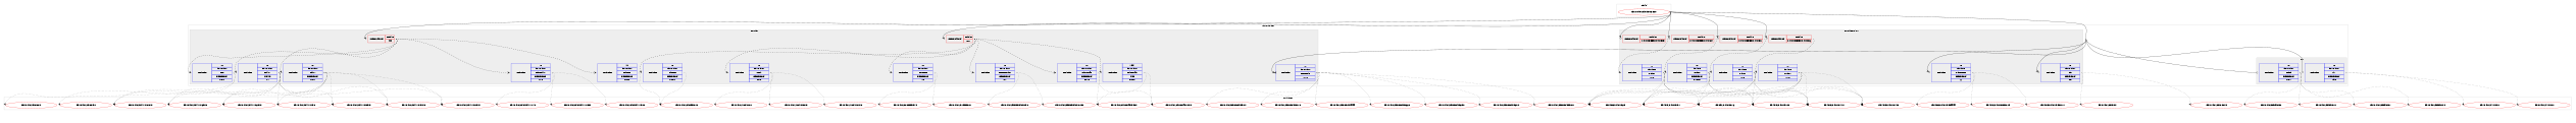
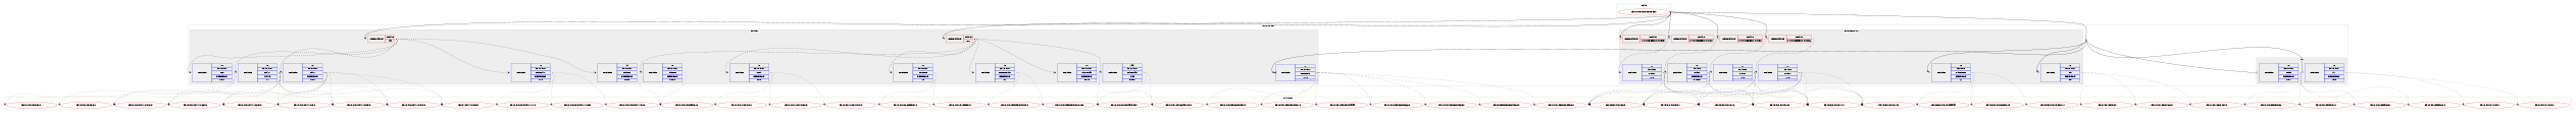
  digraph {
    compound=true
    concentrate=true
    fontname=Helvetica
    fontsize=10
    newrank=true
    rankdir=TB
    ranksep=1.5
    node [color=red fontname=Helvetica fontsize=10]
    edge [arrowhead=vee headport=w style=dotted tailport=e weight=100]
    n1 [label="dev-python/oslo-i18n-3.12.0" width=4]
    n2 [color=blue label=<<TABLE BORDER="0" CELLBORDER="1" CELLSPACING="0" CELLPADDING="4" WIDTH="220"><TR><TD ROWSPAN="6" CELLPADDING="30">pack_dep</TD></TR><TR><TD WIDTH="110">no</TD></TR><TR><TD>dev-python</TD></TR><TR><TD>oslotest</TD></TR><TR><TD>greaterequal</TD></TR><TR><TD>1.10.0</TD></TR></TABLE>> shape=none]
    n3 [color=blue label=<<TABLE BORDER="0" CELLBORDER="1" CELLSPACING="0" CELLPADDING="4" WIDTH="220"><TR><TD ROWSPAN="6" CELLPADDING="30">pack_dep</TD></TR><TR><TD WIDTH="110">no</TD></TR><TR><TD>dev-python</TD></TR><TR><TD>oslo-sphinx</TD></TR><TR><TD>greaterequal</TD></TR><TR><TD>4.7.0</TD></TR></TABLE>> shape=none]
    n4 [color=blue label=<<TABLE BORDER="0" CELLBORDER="1" CELLSPACING="0" CELLPADDING="4" WIDTH="220"><TR><TD ROWSPAN="6" CELLPADDING="30">pack_dep</TD></TR><TR><TD WIDTH="110">no</TD></TR><TR><TD>dev-python</TD></TR><TR><TD>sphinx</TD></TR><TR><TD>greaterequal</TD></TR><TR><TD>1.2.1</TD></TR></TABLE>> shape=none]
    n5 [color=blue label=<<TABLE BORDER="0" CELLBORDER="1" CELLSPACING="0" CELLPADDING="4" WIDTH="220"><TR><TD ROWSPAN="6" CELLPADDING="30">pack_dep</TD></TR><TR><TD WIDTH="110">no</TD></TR><TR><TD>dev-python</TD></TR><TR><TD>sphinx</TD></TR><TR><TD>smaller</TD></TR><TR><TD>1.4</TD></TR></TABLE>> shape=none]
    n6 [color=blue label=<<TABLE BORDER="0" CELLBORDER="1" CELLSPACING="0" CELLPADDING="4" WIDTH="220"><TR><TD ROWSPAN="6" CELLPADDING="30">pack_dep</TD></TR><TR><TD WIDTH="110">no</TD></TR><TR><TD>dev-python</TD></TR><TR><TD>reno</TD></TR><TR><TD>greaterequal</TD></TR><TR><TD>1.8.0</TD></TR></TABLE>> shape=none]
    n7 [label=<<TABLE BORDER="0" CELLBORDER="1" CELLSPACING="0" CELLPADDING="4"><TR><TD ROWSPAN="3" CELLPADDING="10">use_conditional</TD></TR><TR><TD>positive</TD></TR><TR><TD>doc</TD></TR></TABLE>> shape=none]
    n8 [color=blue label=<<TABLE BORDER="0" CELLBORDER="1" CELLSPACING="0" CELLPADDING="4" WIDTH="220"><TR><TD ROWSPAN="6" CELLPADDING="30">pack_dep</TD></TR><TR><TD WIDTH="110">no</TD></TR><TR><TD>dev-python</TD></TR><TR><TD>mock</TD></TR><TR><TD>greaterequal</TD></TR><TR><TD>2.0.0</TD></TR></TABLE>> shape=none]
    n9 [color=blue label=<<TABLE BORDER="0" CELLBORDER="1" CELLSPACING="0" CELLPADDING="4" WIDTH="220"><TR><TD ROWSPAN="6" CELLPADDING="30">pack_dep</TD></TR><TR><TD WIDTH="110">no</TD></TR><TR><TD>dev-python</TD></TR><TR><TD>oslotest</TD></TR><TR><TD>greaterequal</TD></TR><TR><TD>1.10.0</TD></TR></TABLE>> shape=none]
    n10 [color=blue label=<<TABLE BORDER="0" CELLBORDER="1" CELLSPACING="0" CELLPADDING="4" WIDTH="220"><TR><TD ROWSPAN="6" CELLPADDING="30">pack_dep</TD></TR><TR><TD WIDTH="110">no</TD></TR><TR><TD>dev-python</TD></TR><TR><TD>coverage</TD></TR><TR><TD>greaterequal</TD></TR><TR><TD>4.0</TD></TR></TABLE>> shape=none]
    n11 [color=blue label=<<TABLE BORDER="0" CELLBORDER="1" CELLSPACING="0" CELLPADDING="4" WIDTH="220"><TR><TD ROWSPAN="6" CELLPADDING="30">pack_dep</TD></TR><TR><TD WIDTH="110">no</TD></TR><TR><TD>dev-python</TD></TR><TR><TD>testscenarios</TD></TR><TR><TD>greaterequal</TD></TR><TR><TD>0.4</TD></TR></TABLE>> shape=none]
    n12 [color=blue label=<<TABLE BORDER="0" CELLBORDER="1" CELLSPACING="0" CELLPADDING="4" WIDTH="220"><TR><TD ROWSPAN="6" CELLPADDING="30">pack_dep</TD></TR><TR><TD WIDTH="110">no</TD></TR><TR><TD>dev-python</TD></TR><TR><TD>oslo-config</TD></TR><TR><TD>greaterequal</TD></TR><TR><TD>3.14.0</TD></TR></TABLE>> shape=none]
    n13 [color=blue label=<<TABLE BORDER="0" CELLBORDER="1" CELLSPACING="0" CELLPADDING="4" WIDTH="220"><TR><TD ROWSPAN="6" CELLPADDING="30">pack_dep</TD></TR><TR><TD WIDTH="110">weak</TD></TR><TR><TD>dev-python</TD></TR><TR><TD>oslo-config</TD></TR><TR><TD>tilde</TD></TR><TR><TD>3.18.0</TD></TR></TABLE>> shape=none]
    n14 [label=<<TABLE BORDER="0" CELLBORDER="1" CELLSPACING="0" CELLPADDING="4"><TR><TD ROWSPAN="3" CELLPADDING="10">use_conditional</TD></TR><TR><TD>positive</TD></TR><TR><TD>test</TD></TR></TABLE>> shape=none]
    n15 [color=blue label=<<TABLE BORDER="0" CELLBORDER="1" CELLSPACING="0" CELLPADDING="4" WIDTH="220"><TR><TD ROWSPAN="6" CELLPADDING="30">pack_dep</TD></TR><TR><TD WIDTH="110">no</TD></TR><TR><TD>dev-python</TD></TR><TR><TD>setuptools</TD></TR><TR><TD>none</TD></TR><TR><TD></TD></TR></TABLE>> shape=none]
    n16 [color=blue label=<<TABLE BORDER="0" CELLBORDER="1" CELLSPACING="0" CELLPADDING="4" WIDTH="220"><TR><TD ROWSPAN="6" CELLPADDING="30">pack_dep</TD></TR><TR><TD WIDTH="110">no</TD></TR><TR><TD>dev-lang</TD></TR><TR><TD>python</TD></TR><TR><TD>none</TD></TR><TR><TD></TD></TR></TABLE>> shape=none]
    n17 [label=<<TABLE BORDER="0" CELLBORDER="1" CELLSPACING="0" CELLPADDING="4"><TR><TD ROWSPAN="3" CELLPADDING="10">use_conditional</TD></TR><TR><TD>positive</TD></TR><TR><TD>python_targets_python3_4</TD></TR></TABLE>> shape=none]
    n18 [color=blue label=<<TABLE BORDER="0" CELLBORDER="1" CELLSPACING="0" CELLPADDING="4" WIDTH="220"><TR><TD ROWSPAN="6" CELLPADDING="30">pack_dep</TD></TR><TR><TD WIDTH="110">no</TD></TR><TR><TD>dev-lang</TD></TR><TR><TD>python</TD></TR><TR><TD>greaterequal</TD></TR><TR><TD>2.7.5-r2</TD></TR></TABLE>> shape=none]
    n19 [label=<<TABLE BORDER="0" CELLBORDER="1" CELLSPACING="0" CELLPADDING="4"><TR><TD ROWSPAN="3" CELLPADDING="10">use_conditional</TD></TR><TR><TD>positive</TD></TR><TR><TD>python_targets_python2_7</TD></TR></TABLE>> shape=none]
    n20 [color=blue label=<<TABLE BORDER="0" CELLBORDER="1" CELLSPACING="0" CELLPADDING="4" WIDTH="220"><TR><TD ROWSPAN="6" CELLPADDING="30">pack_dep</TD></TR><TR><TD WIDTH="110">no</TD></TR><TR><TD>dev-lang</TD></TR><TR><TD>python</TD></TR><TR><TD>none</TD></TR><TR><TD></TD></TR></TABLE>> shape=none]
    n21 [label=<<TABLE BORDER="0" CELLBORDER="1" CELLSPACING="0" CELLPADDING="4"><TR><TD ROWSPAN="3" CELLPADDING="10">use_conditional</TD></TR><TR><TD>positive</TD></TR><TR><TD>python_targets_python3_5</TD></TR></TABLE>> shape=none]
    n22 [color=blue label=<<TABLE BORDER="0" CELLBORDER="1" CELLSPACING="0" CELLPADDING="4" WIDTH="220"><TR><TD ROWSPAN="6" CELLPADDING="30">pack_dep</TD></TR><TR><TD WIDTH="110">no</TD></TR><TR><TD>dev-lang</TD></TR><TR><TD>python</TD></TR><TR><TD>none</TD></TR><TR><TD></TD></TR></TABLE>> shape=none]
    n23 [label=<<TABLE BORDER="0" CELLBORDER="1" CELLSPACING="0" CELLPADDING="4"><TR><TD ROWSPAN="3" CELLPADDING="10">use_conditional</TD></TR><TR><TD>positive</TD></TR><TR><TD>python_targets_python3_6</TD></TR></TABLE>> shape=none]
    n24 [color=blue label=<<TABLE BORDER="0" CELLBORDER="1" CELLSPACING="0" CELLPADDING="4" WIDTH="220"><TR><TD ROWSPAN="6" CELLPADDING="30">pack_dep</TD></TR><TR><TD WIDTH="110">no</TD></TR><TR><TD>dev-lang</TD></TR><TR><TD>python-exec</TD></TR><TR><TD>greaterequal</TD></TR><TR><TD>2</TD></TR></TABLE>> shape=none]
    n25 [color=blue label=<<TABLE BORDER="0" CELLBORDER="1" CELLSPACING="0" CELLPADDING="4" WIDTH="220"><TR><TD ROWSPAN="6" CELLPADDING="30">pack_dep</TD></TR><TR><TD WIDTH="110">no</TD></TR><TR><TD>dev-python</TD></TR><TR><TD>pbr</TD></TR><TR><TD>greaterequal</TD></TR><TR><TD>1.8</TD></TR></TABLE>> shape=none]
    n26 [color=blue label=<<TABLE BORDER="0" CELLBORDER="1" CELLSPACING="0" CELLPADDING="4" WIDTH="220"><TR><TD ROWSPAN="6" CELLPADDING="30">pack_dep</TD></TR><TR><TD WIDTH="110">no</TD></TR><TR><TD>dev-python</TD></TR><TR><TD>Babel</TD></TR><TR><TD>greaterequal</TD></TR><TR><TD>2.3.4</TD></TR></TABLE>> shape=none]
    n27 [color=blue label=<<TABLE BORDER="0" CELLBORDER="1" CELLSPACING="0" CELLPADDING="4" WIDTH="220"><TR><TD ROWSPAN="6" CELLPADDING="30">pack_dep</TD></TR><TR><TD WIDTH="110">no</TD></TR><TR><TD>dev-python</TD></TR><TR><TD>six</TD></TR><TR><TD>greaterequal</TD></TR><TR><TD>1.9.0</TD></TR></TABLE>> shape=none]
    n28 [label="dev-python/oslotest-2.4.0" width=4]
    n29 [label="dev-python/oslo-sphinx-3.0.0" width=4]
    n30 [label="dev-python/oslo-sphinx-4.15.1" width=4]
    n31 [label="dev-python/oslo-sphinx-4.7.0" width=4]
    n32 [label="dev-python/sphinx-1.2.2-r1" width=4]
-   n33 [label="dev-python/sphinx-1.2.3-r1" width=4]
+   n33 [label="dev-six/sphinx-1.2.3-r1" width=4]
    n34 [label="dev-python/sphinx-1.3.1-r2" width=4]
    n35 [label="dev-python/sphinx-1.3.5-r1" width=4]
    n36 [label="dev-python/sphinx-1.5.2" width=4]
    n37 [label="dev-python/sphinx-1.6.3-r1" width=4]
    n38 [label="dev-python/sphinx-1.6.3-r2" width=4]
    n39 [label="dev-python/reno-2.2.1" width=4]
    n40 [label="dev-python/reno-2.5.0" width=4]
    n41 [label="dev-python/mock-1.0.1-r2" width=4]
    n42 [label="dev-python/mock-1.3.0-r2" width=4]
    n43 [label="dev-python/mock-2.0.0" width=4]
    n44 [label="dev-python/testscenarios-0.4-r5" width=4]
    n45 [label="dev-python/testscenarios-0.5.0" width=4]
    n46 [label="dev-python/coverage-3.7.1" width=4]
    n47 [label="dev-python/coverage-4.2" width=4]
    n48 [label="dev-python/oslo-config-3.32.1" width=4]
    n49 [label="dev-python/oslo-config-4.11.1" width=4]
    n50 [label="dev-python/setuptools-30.4.0" width=4]
    n51 [label="dev-python/setuptools-35.0.1" width=4]
    n52 [label="dev-python/setuptools-35.0.2" width=4]
-   n53 [label="dev-python/setuptools-36.0.1" width=4]
+   n53 [label="dev-oslotest/setuptools-36.0.1" width=4]
    n54 [label="dev-python/setuptools-36.5.0" width=4]
    n55 [label="dev-python/setuptools-36.6.0" width=4]
    n56 [label="dev-python/setuptools-9999" width=4]
    n57 [label="dev-lang/python-2.7.12" width=4]
    n58 [label="dev-lang/python-2.7.14" width=4]
    n59 [label="dev-lang/python-3.4.5" width=4]
-   n60 [label="dev-dev/python-3.4.6" width=4]
+   n60 [label="dev-lang/python-3.4.6" width=4]
    n61 [label="dev-lang/python-3.5.4" width=4]
    n62 [label="dev-lang/python-3.6.3" width=4]
    n63 [label="dev-lang/python-exec-2.4.4" width=4]
    n64 [label="dev-lang/python-exec-2.4.5" width=4]
    n65 [label="dev-lang/python-exec-9999" width=4]
    n66 [label="dev-python/pbr-0.8.2-r1" width=4]
+   n67 [label="dev-python/pbr-1.10.0-r1" width=4]
    n68 [label="dev-python/pbr-3.1.1" width=4]
    n69 [label="dev-python/Babel-2.1.1" width=4]
    n70 [label="dev-python/Babel-2.3.4" width=4]
    n71 [label="dev-python/Babel-8.4.0" width=4]
    n72 [label="dev-python/Babel-2.5.0" width=4]
    n73 [label="dev-python/six-1.10.0" width=4]
    n74 [label="dev-python/six-1.11.0" width=4]
    subgraph cluster_1 {
      color=gray
      label=<<i>ebuild</i>>
      rank=same
      n1
    }
    subgraph cluster_2 {
      color=gray
      label=<<i>dependencies</i>>
      subgraph cluster_3 {
        color=gray
        fillcolor="#eeeeee"
        label=<<i>compile</i>>
        style=filled
        subgraph sub_4 {
          color=gray
          fillcolor="#eeeeee"
          label=<<i>compile</i>>
          style=filled
          n7
          subgraph sub_5 {
            color=gray
            fillcolor="#eeeeee"
            label=<<i>compile</i>>
            style=filled
            n2
          }
          subgraph sub_6 {
            color=gray
            fillcolor="#eeeeee"
            label=<<i>compile</i>>
            style=filled
            n3
          }
          subgraph sub_7 {
            color=gray
            fillcolor="#eeeeee"
            label=<<i>compile</i>>
            style=filled
            n4
          }
          subgraph sub_8 {
            color=gray
            fillcolor="#eeeeee"
            label=<<i>compile</i>>
            style=filled
            n5
          }
          subgraph sub_9 {
            color=gray
            fillcolor="#eeeeee"
            label=<<i>compile</i>>
            style=filled
            n6
          }
        }
        subgraph sub_10 {
          color=gray
          fillcolor="#eeeeee"
          label=<<i>compile</i>>
          style=filled
          n14
          subgraph sub_11 {
            color=gray
            fillcolor="#eeeeee"
            label=<<i>compile</i>>
            style=filled
            n8
          }
          subgraph sub_12 {
            color=gray
            fillcolor="#eeeeee"
            label=<<i>compile</i>>
            style=filled
            n9
          }
          subgraph sub_13 {
            color=gray
            fillcolor="#eeeeee"
            label=<<i>compile</i>>
            style=filled
            n10
          }
          subgraph sub_14 {
            color=gray
            fillcolor="#eeeeee"
            label=<<i>compile</i>>
            style=filled
            n11
          }
          subgraph sub_15 {
            color=gray
            fillcolor="#eeeeee"
            label=<<i>compile</i>>
            style=filled
            n12
          }
          subgraph sub_16 {
            color=gray
            fillcolor="#eeeeee"
            label=<<i>compile</i>>
            style=filled
            n13
          }
        }
        subgraph sub_17 {
          color=gray
          fillcolor="#eeeeee"
          label=<<i>compile</i>>
          style=filled
          n15
        }
      }
      subgraph cluster_18 {
        color=gray
        fillcolor="#eeeeee"
        label=<<i>compile and run</i>>
        style=filled
        subgraph sub_19 {
          color=gray
          fillcolor="#eeeeee"
          label=<<i>compile and run</i>>
          style=filled
          n17
          subgraph sub_20 {
            color=gray
            fillcolor="#eeeeee"
            label=<<i>compile and run</i>>
            style=filled
            n16
          }
        }
        subgraph sub_21 {
          color=gray
          fillcolor="#eeeeee"
          label=<<i>compile and run</i>>
          style=filled
          n19
          subgraph sub_22 {
            color=gray
            fillcolor="#eeeeee"
            label=<<i>compile and run</i>>
            style=filled
            n18
          }
        }
        subgraph sub_23 {
          color=gray
          fillcolor="#eeeeee"
          label=<<i>compile and run</i>>
          style=filled
          n21
          subgraph sub_24 {
            color=gray
            fillcolor="#eeeeee"
            label=<<i>compile and run</i>>
            style=filled
            n20
          }
        }
        subgraph sub_25 {
          color=gray
          fillcolor="#eeeeee"
          label=<<i>compile and run</i>>
          style=filled
          n23
          subgraph sub_26 {
            color=gray
            fillcolor="#eeeeee"
            label=<<i>compile and run</i>>
            style=filled
            n22
          }
        }
        subgraph sub_27 {
          color=gray
          fillcolor="#eeeeee"
          label=<<i>compile and run</i>>
          style=filled
          n24
        }
        subgraph sub_28 {
          color=gray
          fillcolor="#eeeeee"
          label=<<i>compile and run</i>>
          style=filled
          n25
        }
      }
      subgraph cluster_29 {
        color=gray
        fillcolor="#eeeeee"
        label=<<i>run</i>>
        style=filled
        subgraph sub_30 {
          color=gray
          fillcolor="#eeeeee"
          label=<<i>run</i>>
          style=filled
          n26
        }
        subgraph sub_31 {
          color=gray
          fillcolor="#eeeeee"
          label=<<i>run</i>>
          style=filled
          n27
        }
      }
    }
    subgraph cluster_32 {
      color=gray
      label=<<i>candidates</i>>
      rank=same
      subgraph sub_33 {
        color=black
        label=<<i>candidates</i>>
        nodesep=1
        rank=same
        n28
      }
      subgraph sub_34 {
        color=black
        label=<<i>candidates</i>>
        nodesep=1
        rank=same
        n29
        n30
        n31
      }
      subgraph sub_35 {
        color=black
        label=<<i>candidates</i>>
        nodesep=1
        rank=same
        n32
        n33
        n34
        n35
        n36
        n37
        n38
      }
      subgraph sub_36 {
        color=black
        label=<<i>candidates</i>>
        nodesep=1
        rank=same
        n32
        n33
        n34
        n35
        n36
        n37
        n38
      }
      subgraph sub_37 {
        color=black
        label=<<i>candidates</i>>
        nodesep=1
        rank=same
        n39
        n40
      }
      subgraph sub_38 {
        color=black
        label=<<i>candidates</i>>
        nodesep=1
        rank=same
        n41
        n42
        n43
      }
      subgraph sub_39 {
        color=black
        label=<<i>candidates</i>>
        nodesep=1
        rank=same
        n28
      }
      subgraph sub_40 {
        color=black
        label=<<i>candidates</i>>
        nodesep=1
        rank=same
        n44
        n45
      }
      subgraph sub_41 {
        color=black
        label=<<i>candidates</i>>
        nodesep=1
        rank=same
        n46
        n47
      }
      subgraph sub_42 {
        color=black
        label=<<i>candidates</i>>
        nodesep=1
        rank=same
        n48
        n49
      }
      subgraph sub_43 {
        color=black
        label=<<i>candidates</i>>
        nodesep=1
        rank=same
        n48
        n49
      }
      subgraph sub_44 {
        color=black
        label=<<i>candidates</i>>
        nodesep=1
        rank=same
        n50
        n51
        n52
        n53
        n54
        n55
        n56
      }
      subgraph sub_45 {
        color=black
        label=<<i>candidates</i>>
        nodesep=1
        rank=same
        n57
        n58
        n59
        n60
        n61
        n62
      }
      subgraph sub_46 {
        color=black
        label=<<i>candidates</i>>
        nodesep=1
        rank=same
        n57
        n58
        n59
        n60
        n61
        n62
      }
      subgraph sub_47 {
        color=black
        label=<<i>candidates</i>>
        nodesep=1
        rank=same
        n57
        n58
        n59
        n60
        n61
        n62
      }
      subgraph sub_48 {
        color=black
        label=<<i>candidates</i>>
        nodesep=1
        rank=same
        n57
        n58
        n59
        n60
        n61
        n62
      }
      subgraph sub_49 {
        color=black
        label=<<i>candidates</i>>
        nodesep=1
        rank=same
        n63
        n64
        n65
      }
      subgraph sub_50 {
        color=black
        label=<<i>candidates</i>>
        nodesep=1
        rank=same
        n66
+       n67
        n68
      }
      subgraph sub_51 {
        color=black
        label=<<i>candidates</i>>
        nodesep=1
        rank=same
        n69
        n70
        n71
        n72
      }
      subgraph sub_52 {
        color=black
        label=<<i>candidates</i>>
        nodesep=1
        rank=same
        n73
        n74
      }
    }
    n1 -> n7 [style=solid weight=20]
    n1 -> n14 [style=solid weight=20]
    n1 -> n15 [style=solid weight=20]
    n1 -> n17 [arrowhead=odotvee style=solid weight=20]
    n1 -> n19 [arrowhead=odotvee style=solid weight=20]
    n1 -> n21 [arrowhead=odotvee style=solid weight=20]
    n1 -> n23 [arrowhead=odotvee style=solid weight=20]
    n1 -> n24 [arrowhead=odotvee style=solid weight=20]
    n1 -> n25 [arrowhead=odotvee style=solid weight=20]
    n1 -> n26 [arrowhead=odot style=solid weight=20]
    n1 -> n27 [arrowhead=odot style=solid weight=20]
    n2 -> n28
    n3 -> n29
    n3 -> n30
    n3 -> n31
    n4 -> n32
    n4 -> n33
    n4 -> n34
    n4 -> n35
    n4 -> n36
    n4 -> n37
    n4 -> n38
    n5 -> n32
    n5 -> n33
    n5 -> n34
    n5 -> n35
    n5 -> n36
    n5 -> n37
    n5 -> n38
    n6 -> n39
    n6 -> n40
    n7 -> n2 [style=dashed weight=20]
    n7 -> n3 [style=dashed weight=20]
    n7 -> n4 [style=dashed weight=20]
    n7 -> n5 [style=dashed weight=20]
    n7 -> n6 [style=dashed weight=20]
    n8 -> n41
    n8 -> n42
    n8 -> n43
    n9 -> n28
    n10 -> n46
    n10 -> n47
    n11 -> n44
    n11 -> n45
    n12 -> n48
    n12 -> n49
    n13 -> n48
    n13 -> n49
    n14 -> n8 [style=dashed weight=20]
    n14 -> n9 [style=dashed weight=20]
    n14 -> n10 [style=dashed weight=20]
    n14 -> n11 [style=dashed weight=20]
    n14 -> n12 [style=dashed weight=20]
    n14 -> n13 [style=dashed weight=20]
    n15 -> n50
    n15 -> n51
    n15 -> n52
    n15 -> n53
    n15 -> n54
    n15 -> n55
    n15 -> n56
    n16 -> n57
    n16 -> n58
    n16 -> n59
    n16 -> n60
    n16 -> n61
    n16 -> n62
    n17 -> n16 [style=dashed weight=20]
    n18 -> n57
    n18 -> n58
    n18 -> n59
    n18 -> n60
    n18 -> n61
    n18 -> n62
    n19 -> n18 [style=dashed weight=20]
    n20 -> n57
    n20 -> n58
    n20 -> n59
    n20 -> n60
    n20 -> n61
    n20 -> n62
    n21 -> n20 [style=dashed weight=20]
    n22 -> n57
    n22 -> n58
    n22 -> n59
    n22 -> n60
    n22 -> n61
    n22 -> n62
    n23 -> n22 [style=dashed weight=20]
    n24 -> n63
    n24 -> n64
    n24 -> n65
    n25 -> n66
+   n25 -> n67
    n25 -> n68
    n26 -> n69
    n26 -> n70
    n26 -> n71
    n26 -> n72
    n27 -> n73
    n27 -> n74
  }
